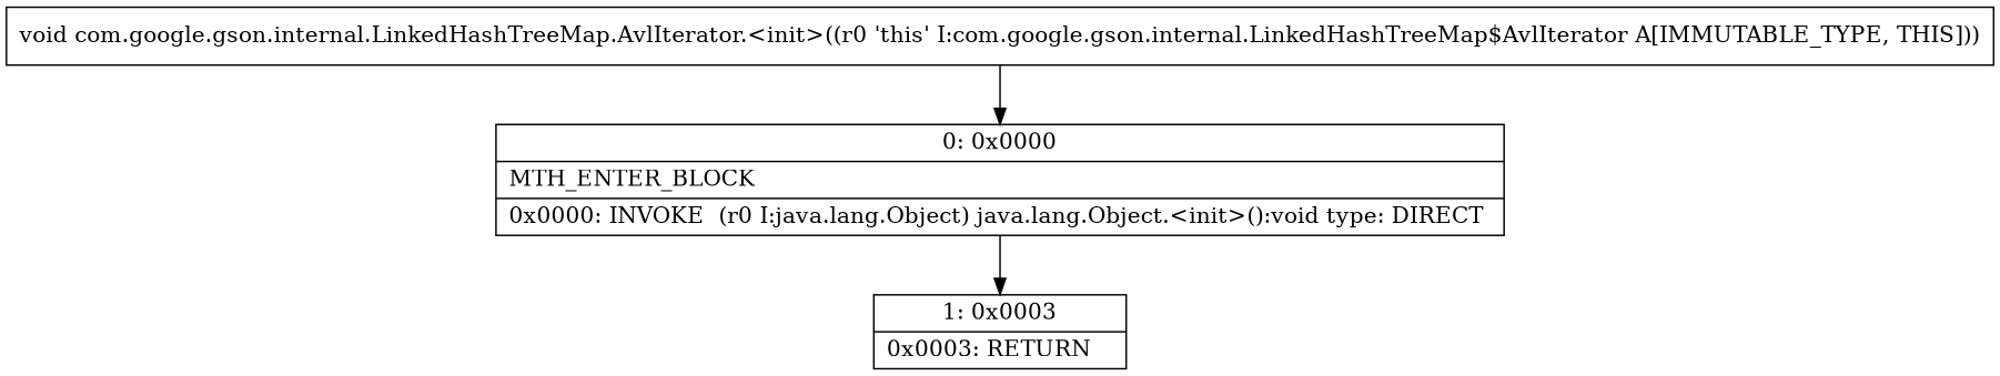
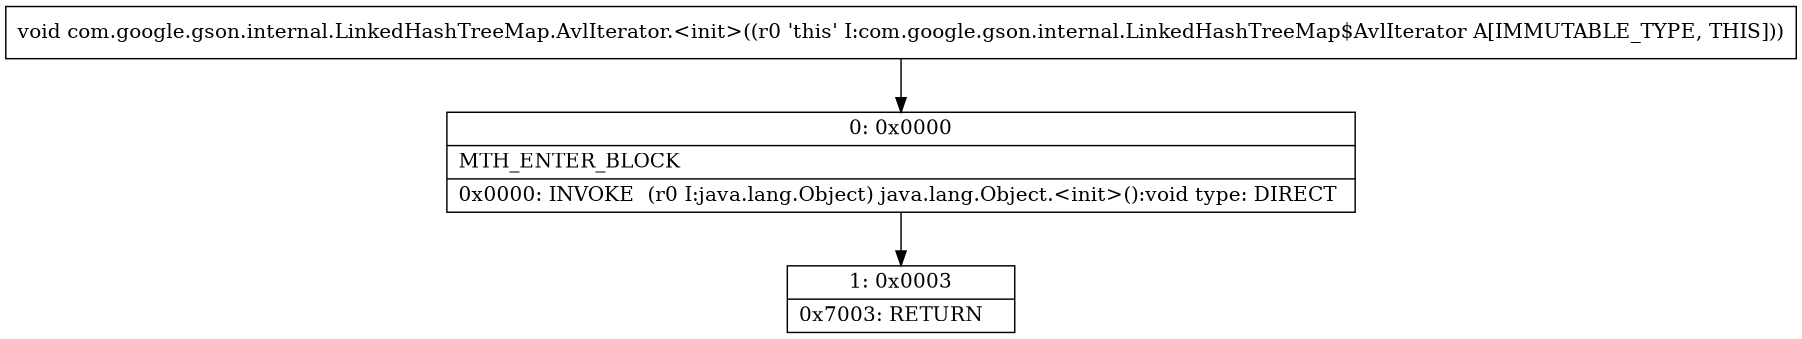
  digraph {
    node [shape=record]
    n1 [label="{0\:\ 0x0000|MTH_ENTER_BLOCK\l|0x0000: INVOKE  (r0 I:java.lang.Object) java.lang.Object.\<init\>():void type: DIRECT \l}"]
-   n2 [label="{1\:\ 0x0003|0x0003: RETURN   \l}"]
+   n2 [label="{1\:\ 0x0003|0x7003: RETURN   \l}"]
    n3 [label="{void com.google.gson.internal.LinkedHashTreeMap.AvlIterator.\<init\>((r0 'this' I:com.google.gson.internal.LinkedHashTreeMap$AvlIterator A[IMMUTABLE_TYPE, THIS])) }"]
    n1 -> n2
    n3 -> n1
  }
